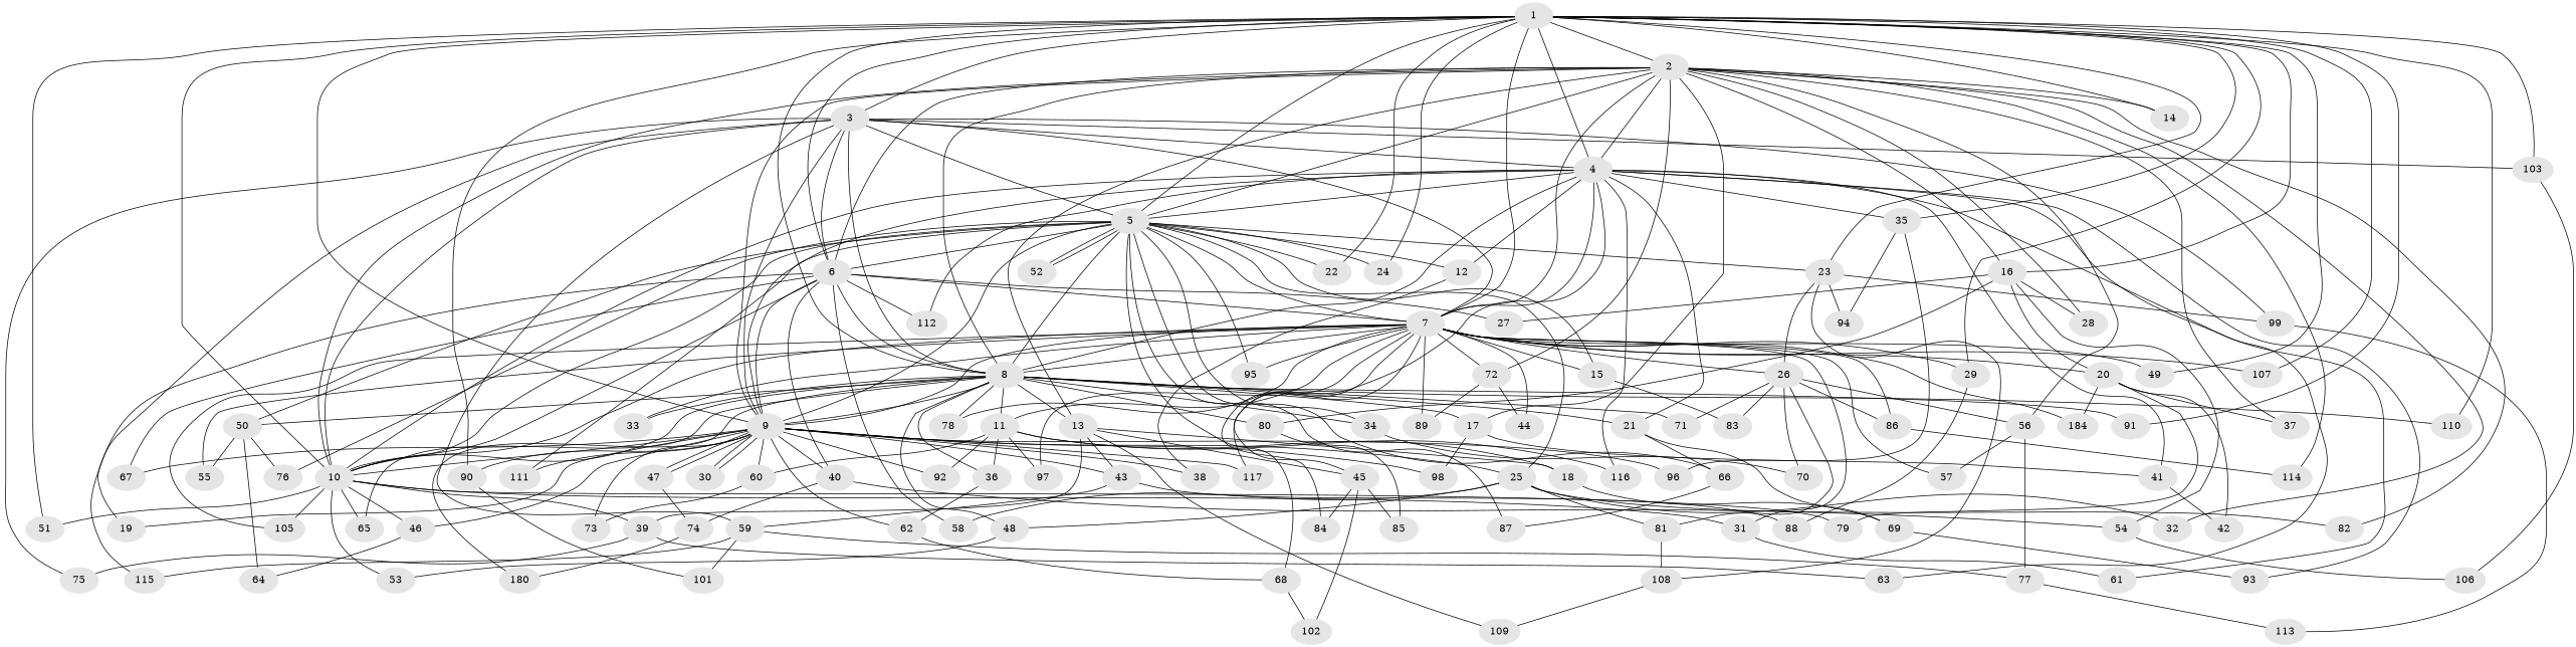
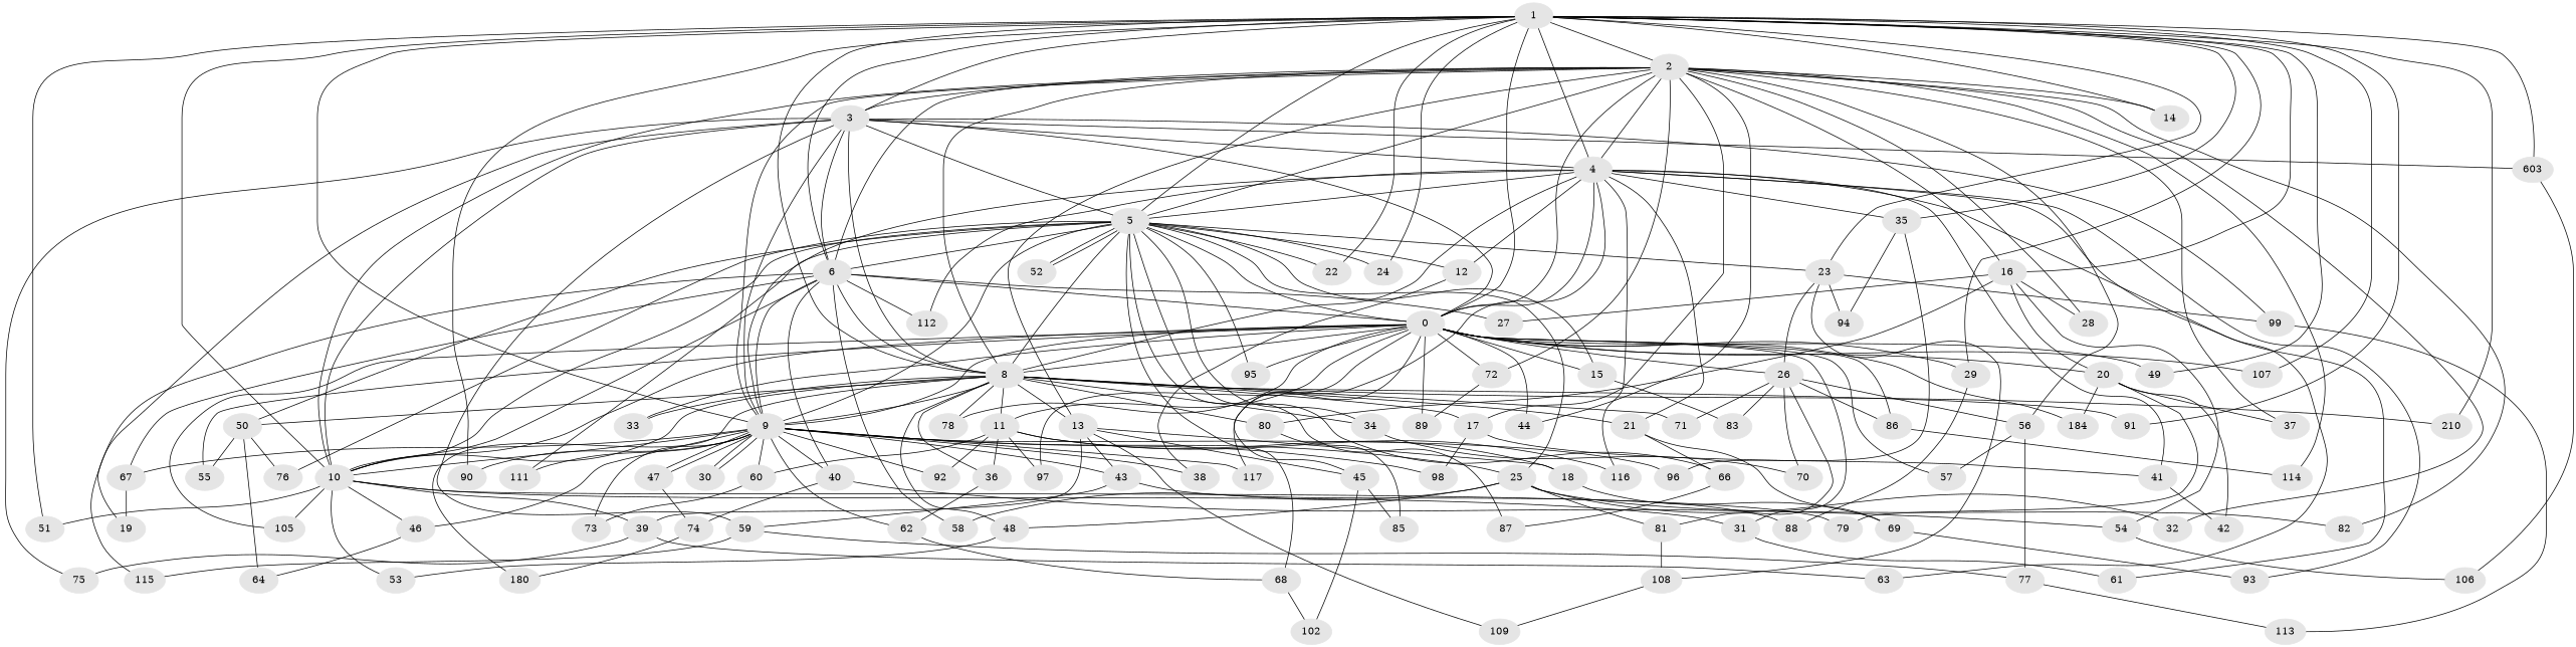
  graph {
    node [color=gray90 style=filled]
    1
    2
    3
    4
    5
    6
-   7
+   7 [label=0]
    8
    9
    10
    14
    16
    22
    23
    24
    29
    35
    49
    51
    90
    91
-   103
+   103 [label=603]
    107
-   110
+   110 [label=210]
    13
    17
    28
    32
    37
    44
    56
    72
    82
    114
    19
    59
    75
    99
    12
    21
    41
    61
    63
    93
    112
    116
    117
    15
    25
    34
    50
    52
    66
    68
    76
    87
    95
    111
    27
    40
    58
    67
    115
    11
    20
    26
    31
    33
    45
    55
    57
    78
-   84
    86
    89
    97
    n77 [label=184]
    105
    36
    48
-   65
    71
    80
    n84 [label=180]
    30
    38
    43
    46
    47
    60
    62
    73
    92
    96
    98
    39
    53
    79
    54
    94
    108
    88
-   101
    106
    18
    109
    77
    113
    69
    42
    83
    81
    70
    64
    102
    74
    85
    1 -- 2
    1 -- 3
    1 -- 4
    1 -- 5
    1 -- 6
    1 -- 7
    1 -- 8
    1 -- 9
    1 -- 10
    1 -- 14
    1 -- 16
    1 -- 22
    1 -- 23
    1 -- 24
    1 -- 29
    1 -- 35
    1 -- 49
    1 -- 51
    1 -- 90
    1 -- 91
    1 -- 103
    1 -- 107
    1 -- 110
+   2 -- 3
    2 -- 4
    2 -- 5
    2 -- 6
    2 -- 7
    2 -- 8
    2 -- 9
    2 -- 10
    2 -- 14
    2 -- 16
    2 -- 13
    2 -- 17
    2 -- 28
    2 -- 32
    2 -- 37
-   72 -- 44
+   2 -- 44
    2 -- 56
    2 -- 72
    2 -- 82
    2 -- 114
    3 -- 4
    3 -- 5
    3 -- 6
    3 -- 7
    3 -- 8
    3 -- 9
    3 -- 10
    3 -- 103
    3 -- 19
    3 -- 59
    3 -- 75
    3 -- 99
    4 -- 5
    4 -- 7
    4 -- 8
    4 -- 9
-   4 -- 10
    4 -- 35
    4 -- 12
    4 -- 21
    4 -- 41
    4 -- 61
    4 -- 63
    4 -- 93
    4 -- 112
    4 -- 116
    4 -- 117
    5 -- 6
    5 -- 7
    5 -- 8
    5 -- 9
    5 -- 10
    5 -- 22
    5 -- 23
    5 -- 24
    5 -- 12
    5 -- 15
    5 -- 25
    5 -- 34
    5 -- 50
    5 -- 52
    5 -- 52
    5 -- 66
    5 -- 68
    5 -- 76
    5 -- 87
    5 -- 95
    5 -- 111
    6 -- 7
    6 -- 8
    6 -- 9
    6 -- 10
    6 -- 112
    6 -- 27
    6 -- 40
    6 -- 58
    6 -- 67
    6 -- 115
    7 -- 8
    7 -- 9
    7 -- 10
    7 -- 29
    7 -- 49
    7 -- 107
    7 -- 44
    7 -- 72
    7 -- 15
    7 -- 95
    7 -- 11
    7 -- 20
    7 -- 26
    7 -- 31
    7 -- 33
    7 -- 45
    7 -- 55
    7 -- 57
    7 -- 78
-   7 -- 84
    7 -- 86
    7 -- 89
    7 -- 97
    7 -- n77
    7 -- 105
    8 -- 9
    8 -- 10
    8 -- 91
    8 -- 110
    8 -- 13
    8 -- 17
    8 -- 21
    8 -- 34
    8 -- 50
    8 -- 11
    8 -- 33
    8 -- 78
    8 -- 36
    8 -- 48
-   8 -- 65
    8 -- 71
    8 -- 80
    8 -- n84
    9 -- 10
    9 -- 90
-   9 -- 19
+   67 -- 19
    9 -- 117
    9 -- 25
    9 -- 111
    9 -- 40
    9 -- 67
    9 -- 30
    9 -- 30
    9 -- 38
    9 -- 43
    9 -- 46
    9 -- 47
    9 -- 47
    9 -- 60
    9 -- 62
    9 -- 73
    9 -- 92
    9 -- 96
    9 -- 98
    10 -- 51
    10 -- 31
    10 -- 105
-   10 -- 65
    10 -- 46
    10 -- 39
    10 -- 53
    10 -- 79
    16 -- 28
    16 -- 27
    16 -- 20
    16 -- 80
    16 -- 54
    23 -- 99
    23 -- 26
    23 -- 94
    23 -- 108
    29 -- 88
    35 -- 96
    35 -- 94
-   90 -- 101
    103 -- 106
    13 -- 45
    13 -- 43
    13 -- 39
    13 -- 18
    13 -- 109
    17 -- 41
    17 -- 98
    56 -- 57
    56 -- 77
    72 -- 89
    59 -- 115
-   59 -- 101
    59 -- 77
    99 -- 113
    12 -- 38
    21 -- 66
    21 -- 69
    41 -- 42
    15 -- 83
    25 -- 32
    25 -- 82
    25 -- 58
    25 -- 48
    25 -- 81
    34 -- 70
    50 -- 76
    50 -- 55
    50 -- 64
    66 -- 87
    68 -- 102
    40 -- 54
    40 -- 74
    11 -- 116
    11 -- 97
    11 -- 36
    11 -- 60
    11 -- 92
    11 -- 18
    20 -- 37
    20 -- n77
    20 -- 79
    20 -- 42
    26 -- 56
    26 -- 86
    26 -- 71
    26 -- 83
    26 -- 81
    26 -- 70
    31 -- 61
-   45 -- 84
    45 -- 102
    45 -- 85
    86 -- 114
    36 -- 62
    48 -- 53
    80 -- 85
    43 -- 59
    43 -- 88
    46 -- 64
    47 -- 74
    60 -- 73
    62 -- 68
    39 -- 75
    39 -- 63
    54 -- 106
    108 -- 109
    18 -- 69
    77 -- 113
    69 -- 93
    81 -- 108
    74 -- n84
  }
